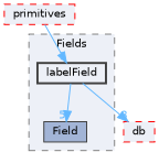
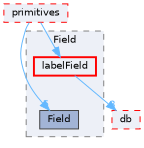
  digraph {
    compound=true
    node [color=grey25 fillcolor="#edf0f7" fontname=Helvetica fontsize=10 shape=box style="filled,dashed"]
    edge [color=steelblue1 fontcolor=steelblue1 fontname=Helvetica fontsize=10 labeldistance=1.5 labelfontname=Helvetica labelfontsize=10]
    n1 [fillcolor="#a2b4d6" height=0.2 label=Field style=filled width=0.4]
-   n2 [height=0.2 label=labelField style="filled,bold" width=0.4]
+   n2 [color=red height=0.2 label=labelField style="filled,bold" width=0.4]
    n3 [color=red height=0.2 label=db width=0.4]
    n4 [color=red height=0.2 label=primitives width=0.4]
    subgraph cluster_1 {
      bgcolor="#edf0f7"
      fontname=Helvetica
      fontsize=10
-     label=Fields
+     label=Field
      pencolor=grey50
      style="filled,dashed"
      n1
      n2
    }
-   n2 -> n1 [headlabel=5]
+   n4 -> n1 [headlabel=5]
    n2 -> n3 [headlabel=3]
    n4 -> n2 [headlabel=1]
  }
